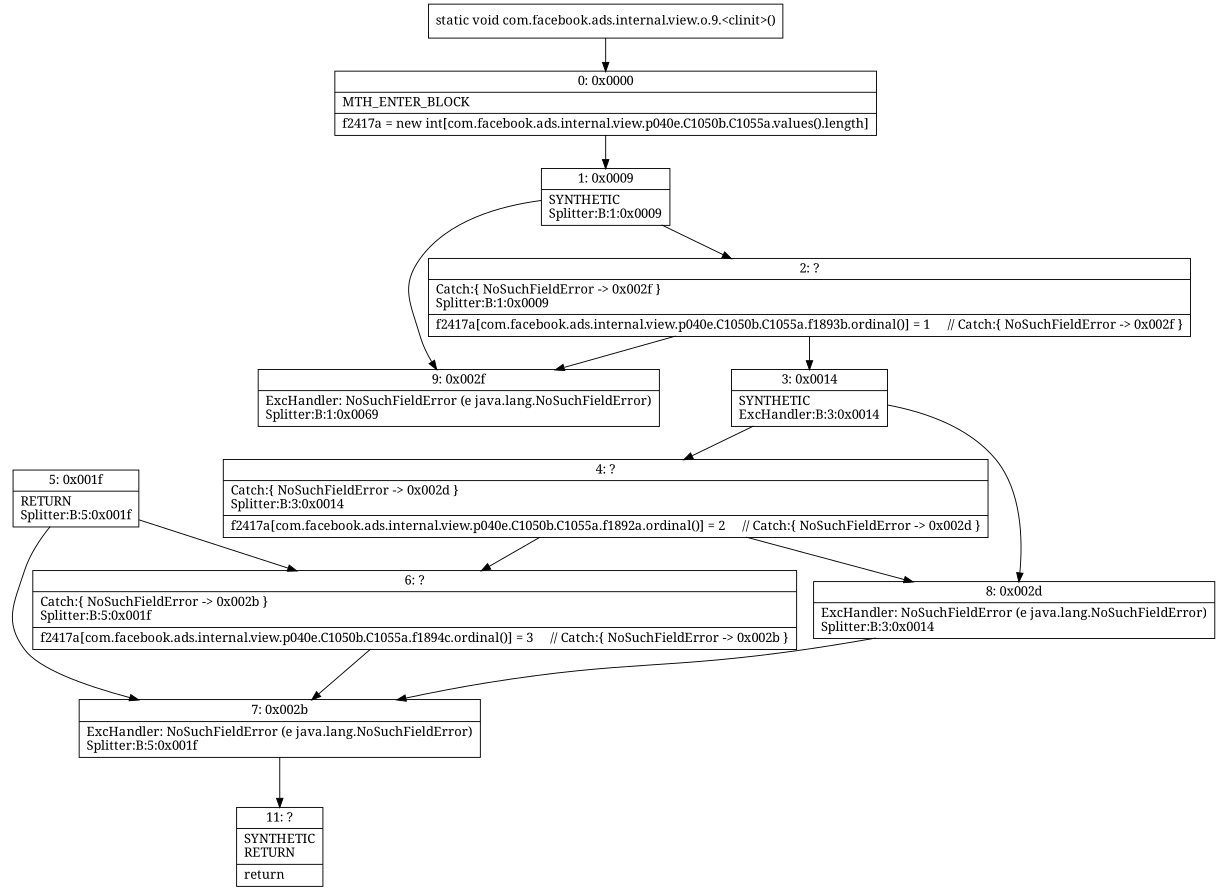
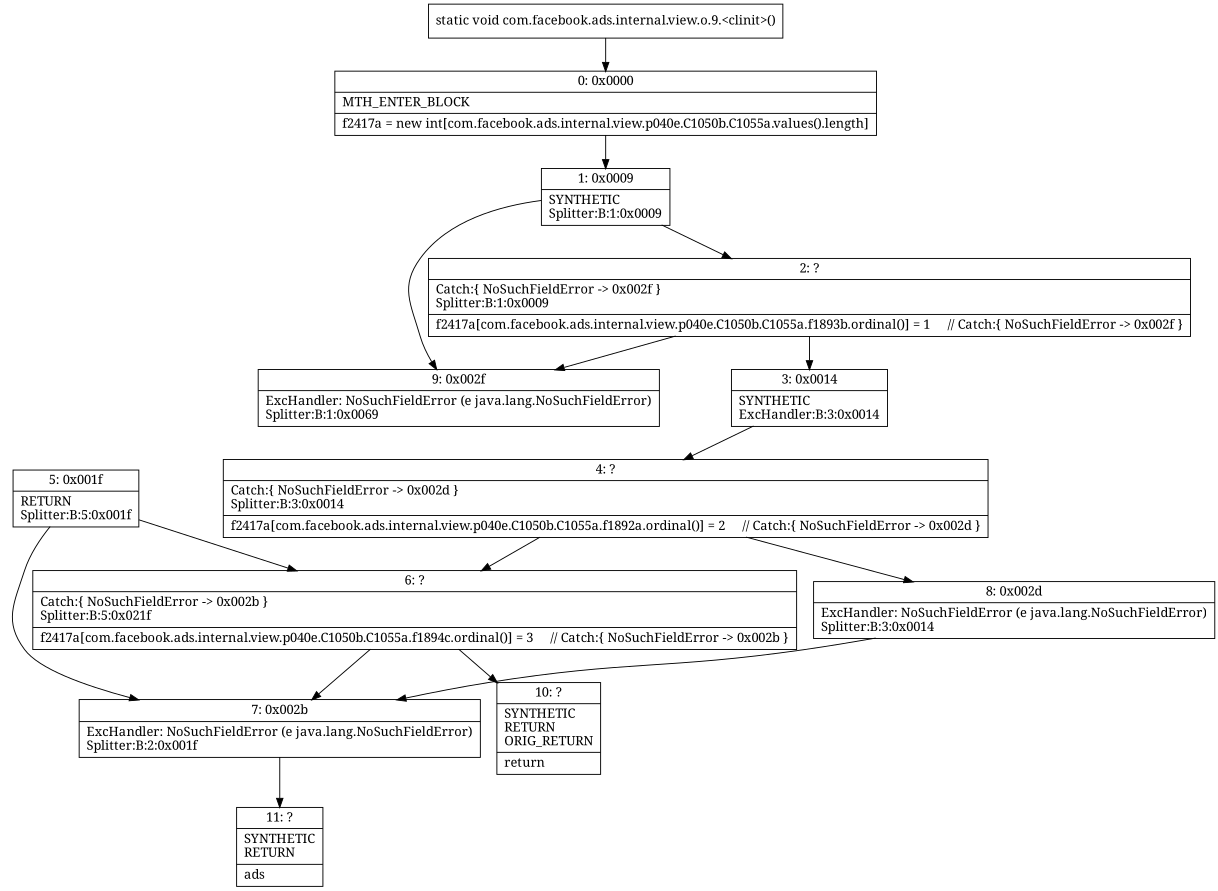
  digraph {
    fontname="Noto Serif"
    node [fontname="Noto Serif" shape=record]
    edge [fontname="Noto Serif"]
    n1 [label="{0\:\ 0x0000|MTH_ENTER_BLOCK\l|f2417a = new int[com.facebook.ads.internal.view.p040e.C1050b.C1055a.values().length]\l}"]
    n2 [label="{1\:\ 0x0009|SYNTHETIC\lSplitter:B:1:0x0009\l}"]
    n3 [label="{2\:\ ?|Catch:\{ NoSuchFieldError \-\> 0x002f \}\lSplitter:B:1:0x0009\l|f2417a[com.facebook.ads.internal.view.p040e.C1050b.C1055a.f1893b.ordinal()] = 1     \/\/ Catch:\{ NoSuchFieldError \-\> 0x002f \}\l}"]
    n4 [label="{9\:\ 0x002f|ExcHandler: NoSuchFieldError (e java.lang.NoSuchFieldError)\lSplitter:B:1:0x0069\l}"]
    n5 [label="{3\:\ 0x0014|SYNTHETIC\lExcHandler:B:3:0x0014\l}"]
    n6 [label="{4\:\ ?|Catch:\{ NoSuchFieldError \-\> 0x002d \}\lSplitter:B:3:0x0014\l|f2417a[com.facebook.ads.internal.view.p040e.C1050b.C1055a.f1892a.ordinal()] = 2     \/\/ Catch:\{ NoSuchFieldError \-\> 0x002d \}\l}"]
    n7 [label="{8\:\ 0x002d|ExcHandler: NoSuchFieldError (e java.lang.NoSuchFieldError)\lSplitter:B:3:0x0014\l}"]
-   n8 [label="{6\:\ ?|Catch:\{ NoSuchFieldError \-\> 0x002b \}\lSplitter:B:5:0x001f\l|f2417a[com.facebook.ads.internal.view.p040e.C1050b.C1055a.f1894c.ordinal()] = 3     \/\/ Catch:\{ NoSuchFieldError \-\> 0x002b \}\l}"]
-   n9 [label="{7\:\ 0x002b|ExcHandler: NoSuchFieldError (e java.lang.NoSuchFieldError)\lSplitter:B:5:0x001f\l}"]
+   n8 [label="{6\:\ ?|Catch:\{ NoSuchFieldError \-\> 0x002b \}\lSplitter:B:5:0x021f\l|f2417a[com.facebook.ads.internal.view.p040e.C1050b.C1055a.f1894c.ordinal()] = 3     \/\/ Catch:\{ NoSuchFieldError \-\> 0x002b \}\l}"]
+   n9 [label="{7\:\ 0x002b|ExcHandler: NoSuchFieldError (e java.lang.NoSuchFieldError)\lSplitter:B:2:0x001f\l}"]
    n10 [label="{5\:\ 0x001f|RETURN\lSplitter:B:5:0x001f\l}"]
-   n12 [label="{11\:\ ?|SYNTHETIC\lRETURN\l|return\l}"]
+   n11 [label="{10\:\ ?|SYNTHETIC\lRETURN\lORIG_RETURN\l|return\l}"]
+   n12 [label="{11\:\ ?|SYNTHETIC\lRETURN\l|ads\l}"]
    n13 [label="{static void com.facebook.ads.internal.view.o.9.\<clinit\>() }"]
    n1 -> n2
    n2 -> n3
    n2 -> n4
    n3 -> n4
    n3 -> n5
    n5 -> n6
-   n5 -> n7
    n6 -> n7
    n6 -> n8
    n7 -> n9
    n8 -> n9
+   n8 -> n11
    n9 -> n12
    n10 -> n8
    n10 -> n9
    n13 -> n1
  }
